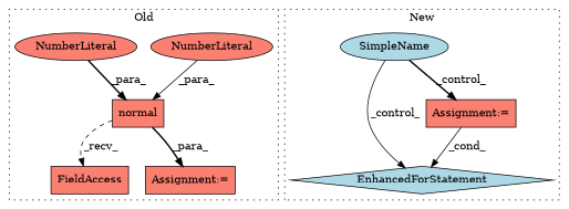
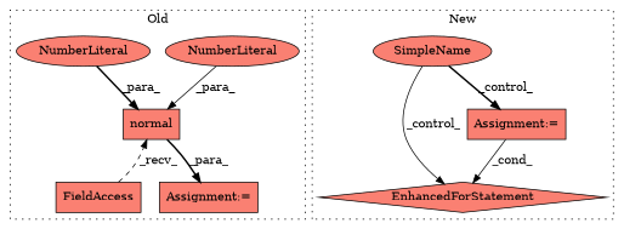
  digraph {
    node [a=34 fillcolor=salmon l=3 s="4164,4246" shape=box style=filled]
    edge [style=bold]
    n1 [a=32 l="7,1" label=normal s="4369,4407"]
    n2 [label=NumberLiteral s=4380 shape=ellipse]
    n3 [a=22 l=12 label=FieldAccess s=4356]
    n4 [a=7 l=1 label="Assignment:=" s=4355]
    n5 [label=NumberLiteral s=4376 shape=ellipse]
-   n6 [a=70 fillcolor=lightblue l="57,2" label=EnhancedForStatement shape=diamond]
+   n6 [a=70 l="57,2" label=EnhancedForStatement shape=diamond]
    n7 [a=7 l="57,2" label="Assignment:="]
-   n8 [a=42 fillcolor=lightblue label=SimpleName shape=ellipse l="" s=""]
+   n8 [a=42 label=SimpleName shape=ellipse l="" s=""]
    subgraph cluster_1 {
      label=Old
      style=dotted
      n1
      n2
      n3
      n4
      n5
    }
    subgraph cluster_2 {
      label=New
      style=dotted
      n6
      n7
      n8
    }
    n1 -> n4 [label=_para_]
    n2 -> n1 [label=_para_ style=solid]
-   n1 -> n3 [label=_recv_ style=dashed]
+   n3 -> n1 [label=_recv_ style=dashed]
    n5 -> n1 [label=_para_]
    n7 -> n6 [label=_cond_ style=solid]
    n8 -> n6 [label=_control_ style=solid]
    n8 -> n7 [label=_control_]
  }
